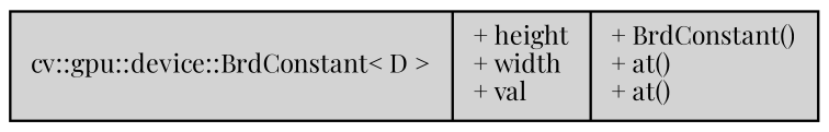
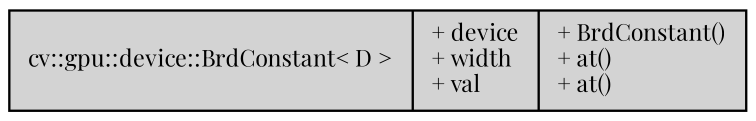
  digraph {
    rankdir=LR
    fontname="Playfair Display"
-   n1 [color=black fillcolor=lightgrey fontcolor=black fontname="Playfair Display" fontsize=10 height=0.2 label="{cv::gpu::device::BrdConstant\< D \>\n|+ height\l+ width\l+ val\l|+ BrdConstant()\l+ at()\l+ at()\l}" shape=record style=filled width=0.4]
+   n1 [color=black fillcolor=lightgrey fontcolor=black fontname="Playfair Display" fontsize=10 height=0.2 label="{cv::gpu::device::BrdConstant\< D \>\n|+ device\l+ width\l+ val\l|+ BrdConstant()\l+ at()\l+ at()\l}" shape=record style=filled width=0.4]
  }
